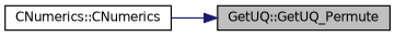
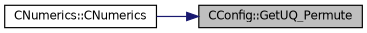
  digraph {
    rankdir=RL
    node [color=black fontname=Helvetica fontsize=10 shape=record style=filled]
-   n1 [fillcolor=grey75 fontcolor=black height=0.2 label="GetUQ::GetUQ_Permute" width=0.4]
+   n1 [fillcolor=grey75 fontcolor=black height=0.2 label="CConfig::GetUQ_Permute" width=0.4]
    n2 [fillcolor=white height=0.2 label="CNumerics::CNumerics" width=0.4]
    n1 -> n2 [color=midnightblue dir=back fontname=Helvetica fontsize=10 labelfontname=Helvetica labelfontsize=10 style=solid]
  }
